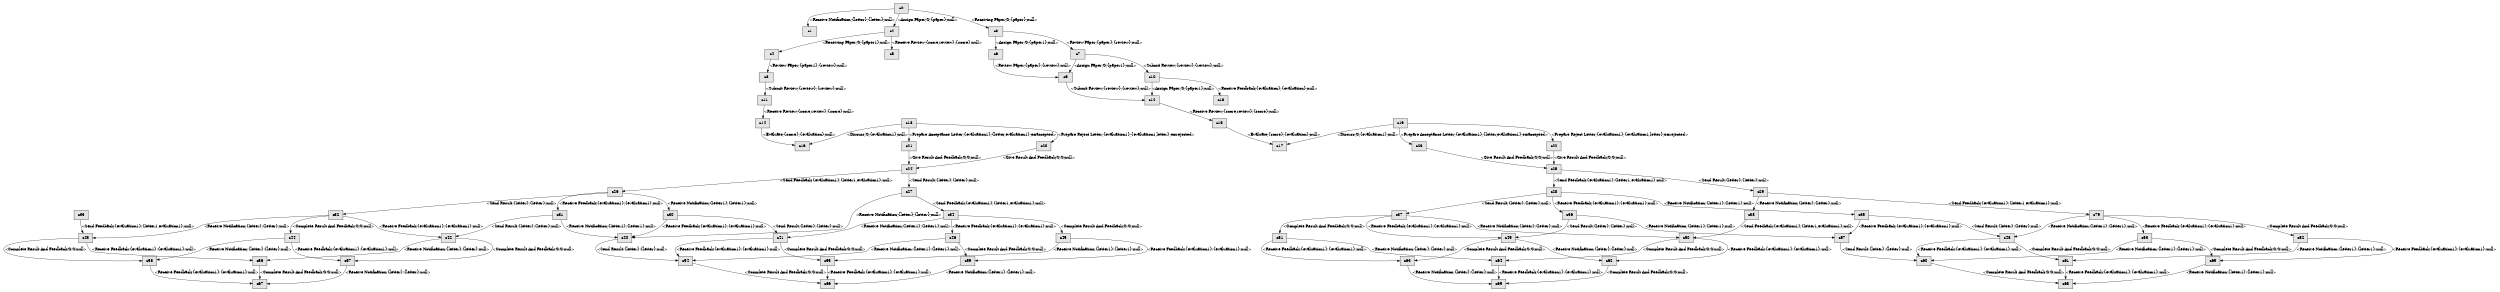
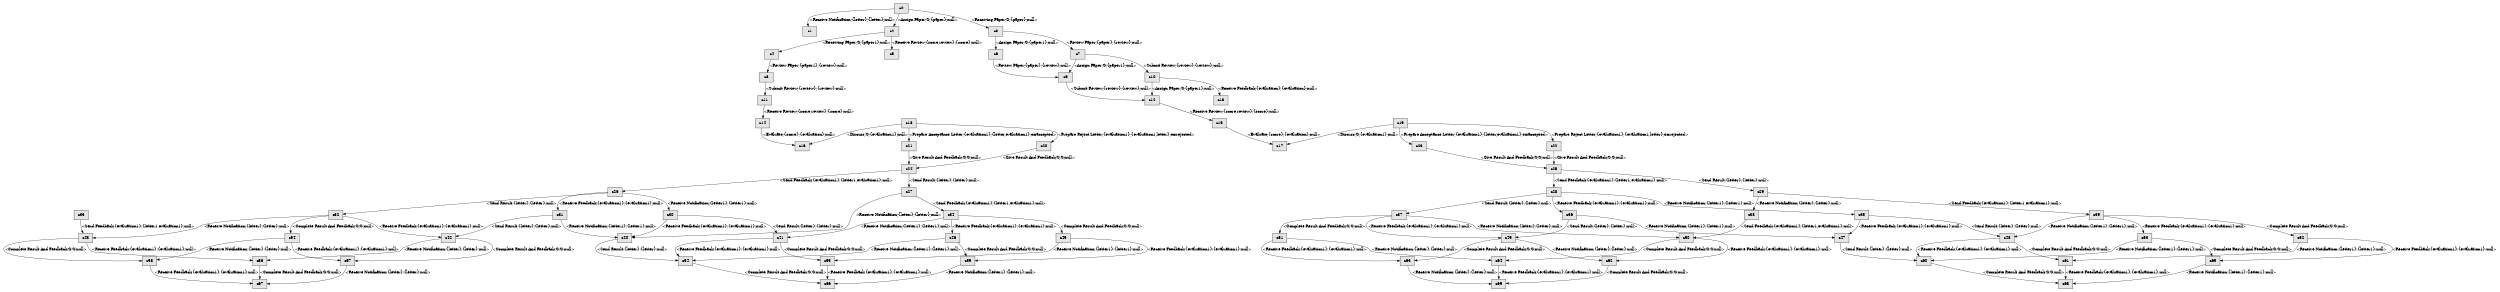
  digraph {
    node [fillcolor=gray90 shape=rectangle style=filled]
    n1 [label=c0]
    n2 [label=c1]
    n3 [label=c2]
    n4 [label=c3]
    n5 [label=c4]
    n6 [label=c5]
    n7 [label=c6]
    n8 [label=c7]
    n9 [label=c8]
    n10 [label=c9]
    n11 [label=c10]
    n12 [label=c11]
    n13 [label=c12]
    n14 [label=c13]
    n15 [label=c14]
    n16 [label=c15]
    n17 [label=c16]
    n18 [label=c17]
    n19 [label=c18]
    n20 [label=c20]
    n21 [label=c21]
    n22 [label=c19]
    n23 [label=c22]
    n24 [label=c23]
    n25 [label=c24]
    n26 [label=c25]
    n27 [label=c26]
    n28 [label=c27]
    n29 [label=c28]
    n30 [label=c29]
    n31 [label=c30]
    n32 [label=c31]
    n33 [label=c32]
    n34 [label=c34]
    n35 [label=c40]
    n36 [label=c35]
    n37 [label=c36]
    n38 [label=c37]
    n39 [label=c38]
-   n40 [label=c79]
+   n40 [label=c39]
    n41 [label=c41]
    n42 [label=c42]
    n43 [label=c43]
-   n44 [label=c44]
+   n44 [label=c94]
    n45 [label=c33]
    n46 [label=c45]
    n47 [label=c46]
-   n48 [label=c97]
+   n48 [label=c47]
    n49 [label=c48]
    n50 [label=c49]
    n51 [label=c50]
    n52 [label=c51]
    n53 [label=c52]
    n54 [label=c53]
    n55 [label=c54]
    n56 [label=c55]
    n57 [label=c56]
    n58 [label=c57]
    n59 [label=c58]
    n60 [label=c59]
    n61 [label=c60]
    n62 [label=c61]
    n63 [label=c62]
    n64 [label=c63]
    n65 [label=c64]
    n66 [label=c65]
    n67 [label=c66]
    n68 [label=c67]
    n69 [label=c68]
    n70 [label=c69]
    n1 -> n2 [label="<Receive Notification;{letter};{letter};null>"]
    n1 -> n3 [label="<Assign Paper;Ø;{paper};null>"]
    n1 -> n4 [label="<Receiving Paper;Ø;{paper};null>"]
    n3 -> n5 [label="<Receiving Paper;Ø;{paper1};null>"]
    n3 -> n6 [label="<Receive Review;{score,review};{score};null>"]
    n4 -> n7 [label="<Assign Paper;Ø;{paper1};null>"]
    n4 -> n8 [label="<Review Paper;{paper};{review};null>"]
    n5 -> n9 [label="<Review Paper;{paper1};{review};null>"]
    n7 -> n10 [label="<Review Paper;{paper};{review};null>"]
    n8 -> n10 [label="<Assign Paper;Ø;{paper1};null>"]
    n8 -> n11 [label="<Submit Review;{review};{review};null>"]
    n9 -> n12 [label="<Submit Review;{review};{review};null>"]
    n10 -> n13 [label="<Submit Review;{review};{review};null>"]
    n11 -> n13 [label="<Assign Paper;Ø;{paper1};null>"]
    n11 -> n14 [label="<Receive Feedback;{evaluation};{evaluation};null>"]
    n12 -> n15 [label="<Receive Review;{score,review};{score};null>"]
    n13 -> n16 [label="<Receive Review;{score,review};{score};null>"]
    n15 -> n17 [label="<Evaluate;{score};{evaluation};null>"]
    n16 -> n18 [label="<Evaluate;{score};{evaluation};null>"]
    n19 -> n17 [label="<Discuss;Ø;{evaluation1};null>"]
    n19 -> n20 [label="<Prepare Reject Letter;{evaluation1};{evaluation1,letter};e=rejected>"]
    n19 -> n21 [label="<Prepare Acceptance Letter;{evaluation1};{letter,evaluation1};e=accepted>"]
    n20 -> n25 [label="<Give Result And Feedback;Ø;Ø;null>"]
    n21 -> n25 [label="<Give Result And Feedback;Ø;Ø;null>"]
    n22 -> n18 [label="<Discuss;Ø;{evaluation1};null>"]
    n22 -> n23 [label="<Prepare Reject Letter;{evaluation1};{evaluation1,letter};e=rejected>"]
    n22 -> n24 [label="<Prepare Acceptance Letter;{evaluation1};{letter,evaluation1};e=accepted>"]
    n23 -> n26 [label="<Give Result And Feedback;Ø;Ø;null>"]
    n24 -> n26 [label="<Give Result And Feedback;Ø;Ø;null>"]
    n25 -> n27 [label="<Send Feedback;{evaluation1};{letter1,evaluation1};null>"]
    n25 -> n28 [label="<Send Result;{letter};{letter};null>"]
    n26 -> n29 [label="<Send Feedback;{evaluation1};{letter1,evaluation1};null>"]
    n26 -> n30 [label="<Send Result;{letter};{letter};null>"]
    n27 -> n31 [label="<Receive Notification;{letter1};{letter1};null>"]
    n27 -> n32 [label="<Receive Feedback;{evaluation1};{evaluation1};null>"]
    n27 -> n33 [label="<Send Result;{letter};{letter};null>"]
    n28 -> n34 [label="<Send Feedback;{evaluation1};{letter1,evaluation1};null>"]
    n28 -> n35 [label="<Receive Notification;{letter};{letter};null>"]
    n29 -> n36 [label="<Receive Notification;{letter1};{letter1};null>"]
    n29 -> n37 [label="<Receive Feedback;{evaluation1};{evaluation1};null>"]
    n29 -> n38 [label="<Send Result;{letter};{letter};null>"]
    n30 -> n39 [label="<Receive Notification;{letter};{letter};null>"]
    n30 -> n40 [label="<Send Feedback;{evaluation1};{letter1,evaluation1};null>"]
    n31 -> n35 [label="<Receive Feedback;{evaluation1};{evaluation1};null>"]
    n31 -> n41 [label="<Send Result;{letter};{letter};null>"]
    n32 -> n35 [label="<Receive Notification;{letter1};{letter1};null>"]
    n32 -> n42 [label="<Send Result;{letter};{letter};null>"]
    n33 -> n42 [label="<Receive Feedback;{evaluation1};{evaluation1};null>"]
    n33 -> n43 [label="<Receive Notification;{letter};{letter};null>"]
    n33 -> n44 [label="<Complete Result And Feedback;Ø;Ø;null>"]
    n34 -> n41 [label="<Receive Notification;{letter1};{letter1};null>"]
    n34 -> n46 [label="<Complete Result And Feedback;Ø;Ø;null>"]
    n34 -> n47 [label="<Receive Feedback;{evaluation1};{evaluation1};null>"]
    n35 -> n55 [label="<Send Result;{letter};{letter};null>"]
    n36 -> n48 [label="<Receive Feedback;{evaluation1};{evaluation1};null>"]
    n36 -> n49 [label="<Send Result;{letter};{letter};null>"]
    n37 -> n48 [label="<Receive Notification;{letter1};{letter1};null>"]
    n37 -> n50 [label="<Send Result;{letter};{letter};null>"]
    n38 -> n50 [label="<Receive Feedback;{evaluation1};{evaluation1};null>"]
    n38 -> n51 [label="<Receive Notification;{letter};{letter};null>"]
    n38 -> n52 [label="<Complete Result And Feedback;Ø;Ø;null>"]
    n39 -> n51 [label="<Send Feedback;{evaluation1};{letter1,evaluation1};null>"]
    n40 -> n49 [label="<Receive Notification;{letter1};{letter1};null>"]
    n40 -> n53 [label="<Complete Result And Feedback;Ø;Ø;null>"]
    n40 -> n54 [label="<Receive Feedback;{evaluation1};{evaluation1};null>"]
    n41 -> n55 [label="<Receive Feedback;{evaluation1};{evaluation1};null>"]
    n41 -> n56 [label="<Complete Result And Feedback;Ø;Ø;null>"]
    n42 -> n57 [label="<Receive Notification;{letter};{letter};null>"]
    n42 -> n58 [label="<Complete Result And Feedback;Ø;Ø;null>"]
    n43 -> n57 [label="<Receive Feedback;{evaluation1};{evaluation1};null>"]
    n43 -> n59 [label="<Complete Result And Feedback;Ø;Ø;null>"]
    n44 -> n58 [label="<Receive Feedback;{evaluation1};{evaluation1};null>"]
    n44 -> n59 [label="<Receive Notification;{letter};{letter};null>"]
    n45 -> n43 [label="<Send Feedback;{evaluation1};{letter1,evaluation1};null>"]
    n46 -> n56 [label="<Receive Notification;{letter1};{letter1};null>"]
    n46 -> n60 [label="<Receive Feedback;{evaluation1};{evaluation1};null>"]
    n47 -> n55 [label="<Receive Notification;{letter1};{letter1};null>"]
    n47 -> n60 [label="<Complete Result And Feedback;Ø;Ø;null>"]
    n48 -> n61 [label="<Send Result;{letter};{letter};null>"]
    n49 -> n61 [label="<Receive Feedback;{evaluation1};{evaluation1};null>"]
    n49 -> n62 [label="<Complete Result And Feedback;Ø;Ø;null>"]
    n50 -> n63 [label="<Receive Notification;{letter};{letter};null>"]
    n50 -> n64 [label="<Complete Result And Feedback;Ø;Ø;null>"]
    n51 -> n63 [label="<Receive Feedback;{evaluation1};{evaluation1};null>"]
    n51 -> n65 [label="<Complete Result And Feedback;Ø;Ø;null>"]
    n52 -> n64 [label="<Receive Feedback;{evaluation1};{evaluation1};null>"]
    n52 -> n65 [label="<Receive Notification;{letter};{letter};null>"]
    n53 -> n62 [label="<Receive Notification;{letter1};{letter1};null>"]
    n53 -> n66 [label="<Receive Feedback;{evaluation1};{evaluation1};null>"]
    n54 -> n61 [label="<Receive Notification;{letter1};{letter1};null>"]
    n54 -> n66 [label="<Complete Result And Feedback;Ø;Ø;null>"]
    n55 -> n67 [label="<Complete Result And Feedback;Ø;Ø;null>"]
    n56 -> n67 [label="<Receive Feedback;{evaluation1};{evaluation1};null>"]
    n57 -> n68 [label="<Complete Result And Feedback;Ø;Ø;null>"]
    n58 -> n68 [label="<Receive Notification;{letter};{letter};null>"]
    n59 -> n68 [label="<Receive Feedback;{evaluation1};{evaluation1};null>"]
    n60 -> n67 [label="<Receive Notification;{letter1};{letter1};null>"]
    n61 -> n69 [label="<Complete Result And Feedback;Ø;Ø;null>"]
    n62 -> n69 [label="<Receive Feedback;{evaluation1};{evaluation1};null>"]
    n63 -> n70 [label="<Complete Result And Feedback;Ø;Ø;null>"]
    n64 -> n70 [label="<Receive Notification;{letter};{letter};null>"]
    n65 -> n70 [label="<Receive Feedback;{evaluation1};{evaluation1};null>"]
    n66 -> n69 [label="<Receive Notification;{letter1};{letter1};null>"]
  }
